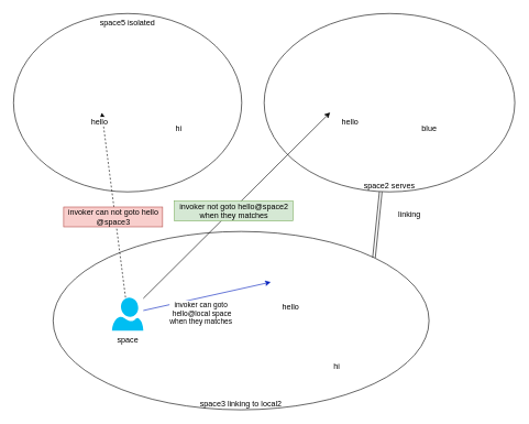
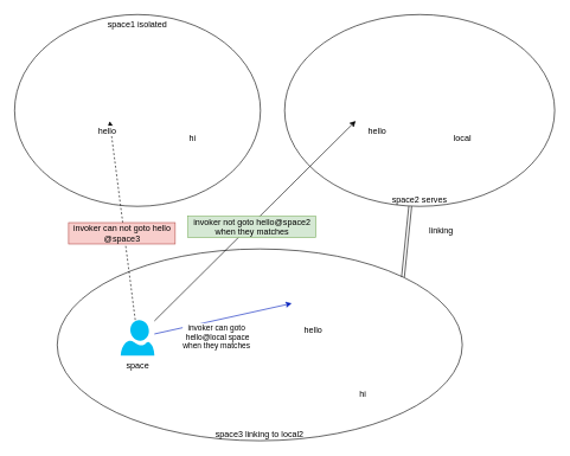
  <mxCell id="0" />
  <mxCell id="1" parent="0" />
- <mxCell id="2" value="space5 isolated" style="ellipse;whiteSpace=wrap;html=1;verticalAlign=top;" vertex="1" parent="1"><mxGeometry x="20" y="20" width="346" height="270" as="geometry" /></mxCell>
+ <mxCell id="2" value="space1 isolated" style="ellipse;whiteSpace=wrap;html=1;verticalAlign=top;" vertex="1" parent="1"><mxGeometry x="20" y="20" width="346" height="270" as="geometry" /></mxCell>
  <mxCell id="3" value="space3 linking to local2" style="ellipse;whiteSpace=wrap;html=1;verticalAlign=bottom;" vertex="1" parent="1"><mxGeometry x="80" y="350" width="570" height="270" as="geometry" /></mxCell>
  <mxCell id="4" style="rounded=0;orthogonalLoop=1;jettySize=auto;html=1;entryX=1;entryY=0;entryDx=0;entryDy=0;shape=link;" edge="1" parent="1" source="5" target="3"><mxGeometry relative="1" as="geometry" /></mxCell>
  <mxCell id="5" value="space2 serves" style="ellipse;whiteSpace=wrap;html=1;verticalAlign=bottom;" vertex="1" parent="1"><mxGeometry x="400" y="20" width="380" height="270" as="geometry" /></mxCell>
  <mxCell id="6" value="hello" style="shape=image;html=1;verticalAlign=top;verticalLabelPosition=bottom;labelBackgroundColor=#ffffff;imageAspect=0;aspect=fixed;image=https://cdn0.iconfinder.com/data/icons/simpline-mix/64/simpline_43-128.png" vertex="1" parent="1"><mxGeometry x="500" y="110" width="60" height="60" as="geometry" /></mxCell>
  <mxCell id="7" style="edgeStyle=none;rounded=0;orthogonalLoop=1;jettySize=auto;html=1;fillColor=#0050ef;strokeColor=#001DBC;" edge="1" parent="1" source="11" target="15"><mxGeometry relative="1" as="geometry" /></mxCell>
  <mxCell id="8" value="invoker can goto&lt;br&gt;&amp;nbsp;hello@local space&lt;br&gt;when they matches" style="edgeLabel;html=1;align=center;verticalAlign=middle;resizable=0;points=[];" vertex="1" connectable="0" parent="7"><mxGeometry x="-0.364" y="-3" relative="1" as="geometry"><mxPoint x="24.44" y="14.23" as="offset" /></mxGeometry></mxCell>
  <mxCell id="9" style="edgeStyle=none;rounded=0;orthogonalLoop=1;jettySize=auto;html=1;" edge="1" parent="1" source="11" target="6"><mxGeometry relative="1" as="geometry" /></mxCell>
  <mxCell id="10" style="edgeStyle=none;rounded=0;orthogonalLoop=1;jettySize=auto;html=1;dashed=1;" edge="1" parent="1" source="11" target="13"><mxGeometry relative="1" as="geometry" /></mxCell>
  <mxCell id="11" value="space" style="verticalLabelPosition=bottom;html=1;verticalAlign=top;align=center;strokeColor=none;fillColor=#00BEF2;shape=mxgraph.azure.user;" vertex="1" parent="1"><mxGeometry x="169.25" y="450" width="47.5" height="50" as="geometry" /></mxCell>
- <mxCell id="12" value="blue" style="shape=image;html=1;verticalAlign=top;verticalLabelPosition=bottom;labelBackgroundColor=#ffffff;imageAspect=0;aspect=fixed;image=https://cdn0.iconfinder.com/data/icons/simpline-mix/64/simpline_43-128.png" vertex="1" parent="1"><mxGeometry x="620" y="120" width="60" height="60" as="geometry" /></mxCell>
+ <mxCell id="12" value="local" style="shape=image;html=1;verticalAlign=top;verticalLabelPosition=bottom;labelBackgroundColor=#ffffff;imageAspect=0;aspect=fixed;image=https://cdn0.iconfinder.com/data/icons/simpline-mix/64/simpline_43-128.png" vertex="1" parent="1"><mxGeometry x="620" y="120" width="60" height="60" as="geometry" /></mxCell>
  <mxCell id="13" value="hello" style="shape=image;html=1;verticalAlign=top;verticalLabelPosition=bottom;labelBackgroundColor=#ffffff;imageAspect=0;aspect=fixed;image=https://cdn0.iconfinder.com/data/icons/simpline-mix/64/simpline_43-128.png" vertex="1" parent="1"><mxGeometry x="120" y="110" width="60" height="60" as="geometry" /></mxCell>
  <mxCell id="14" value="hi" style="shape=image;html=1;verticalAlign=top;verticalLabelPosition=bottom;labelBackgroundColor=#ffffff;imageAspect=0;aspect=fixed;image=https://cdn0.iconfinder.com/data/icons/simpline-mix/64/simpline_43-128.png" vertex="1" parent="1"><mxGeometry x="240" y="120" width="60" height="60" as="geometry" /></mxCell>
  <mxCell id="15" value="hello" style="shape=image;html=1;verticalAlign=top;verticalLabelPosition=bottom;labelBackgroundColor=#ffffff;imageAspect=0;aspect=fixed;image=https://cdn0.iconfinder.com/data/icons/simpline-mix/64/simpline_43-128.png" vertex="1" parent="1"><mxGeometry x="410" y="390" width="60" height="60" as="geometry" /></mxCell>
  <mxCell id="16" value="hi" style="shape=image;html=1;verticalAlign=top;verticalLabelPosition=bottom;labelBackgroundColor=#ffffff;imageAspect=0;aspect=fixed;image=https://cdn0.iconfinder.com/data/icons/simpline-mix/64/simpline_43-128.png" vertex="1" parent="1"><mxGeometry x="480" y="480" width="60" height="60" as="geometry" /></mxCell>
  <mxCell id="17" value="linking" style="text;html=1;align=center;verticalAlign=middle;resizable=0;points=[];autosize=1;" vertex="1" parent="1"><mxGeometry x="595" y="315" width="50" height="20" as="geometry" /></mxCell>
  <mxCell id="18" value="invoker not goto hello@space2&lt;br&gt;when they matches" style="text;html=1;align=center;verticalAlign=middle;resizable=0;points=[];autosize=1;fillColor=#d5e8d4;strokeColor=#82b366;" vertex="1" parent="1"><mxGeometry x="264" y="304" width="180" height="30" as="geometry" /></mxCell>
  <mxCell id="19" value="invoker can not goto hello&lt;br&gt;@space3" style="text;html=1;align=center;verticalAlign=middle;resizable=0;points=[];autosize=1;fillColor=#f8cecc;strokeColor=#b85450;" vertex="1" parent="1"><mxGeometry x="96" y="313" width="150" height="30" as="geometry" /></mxCell>
